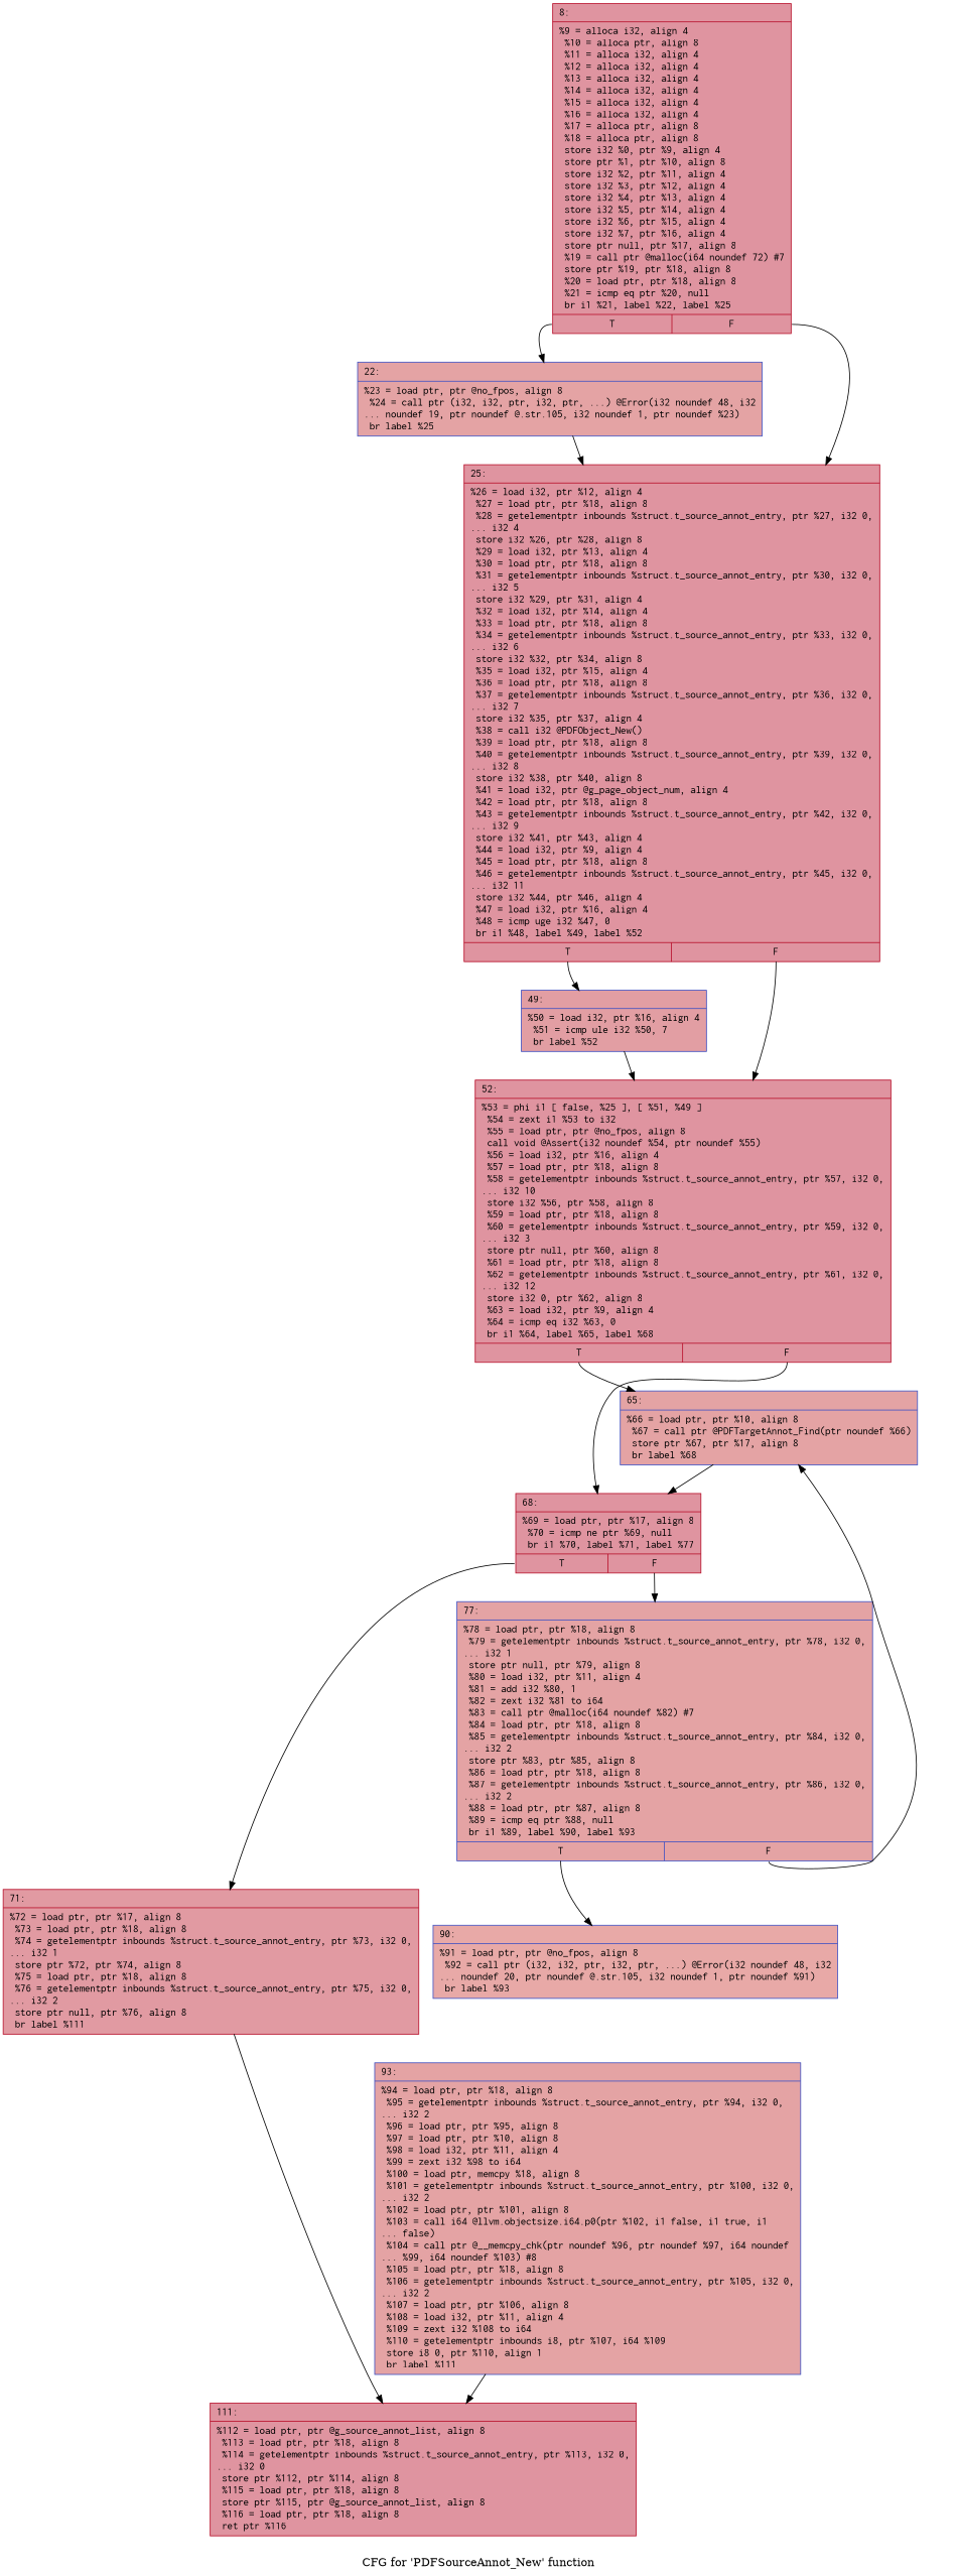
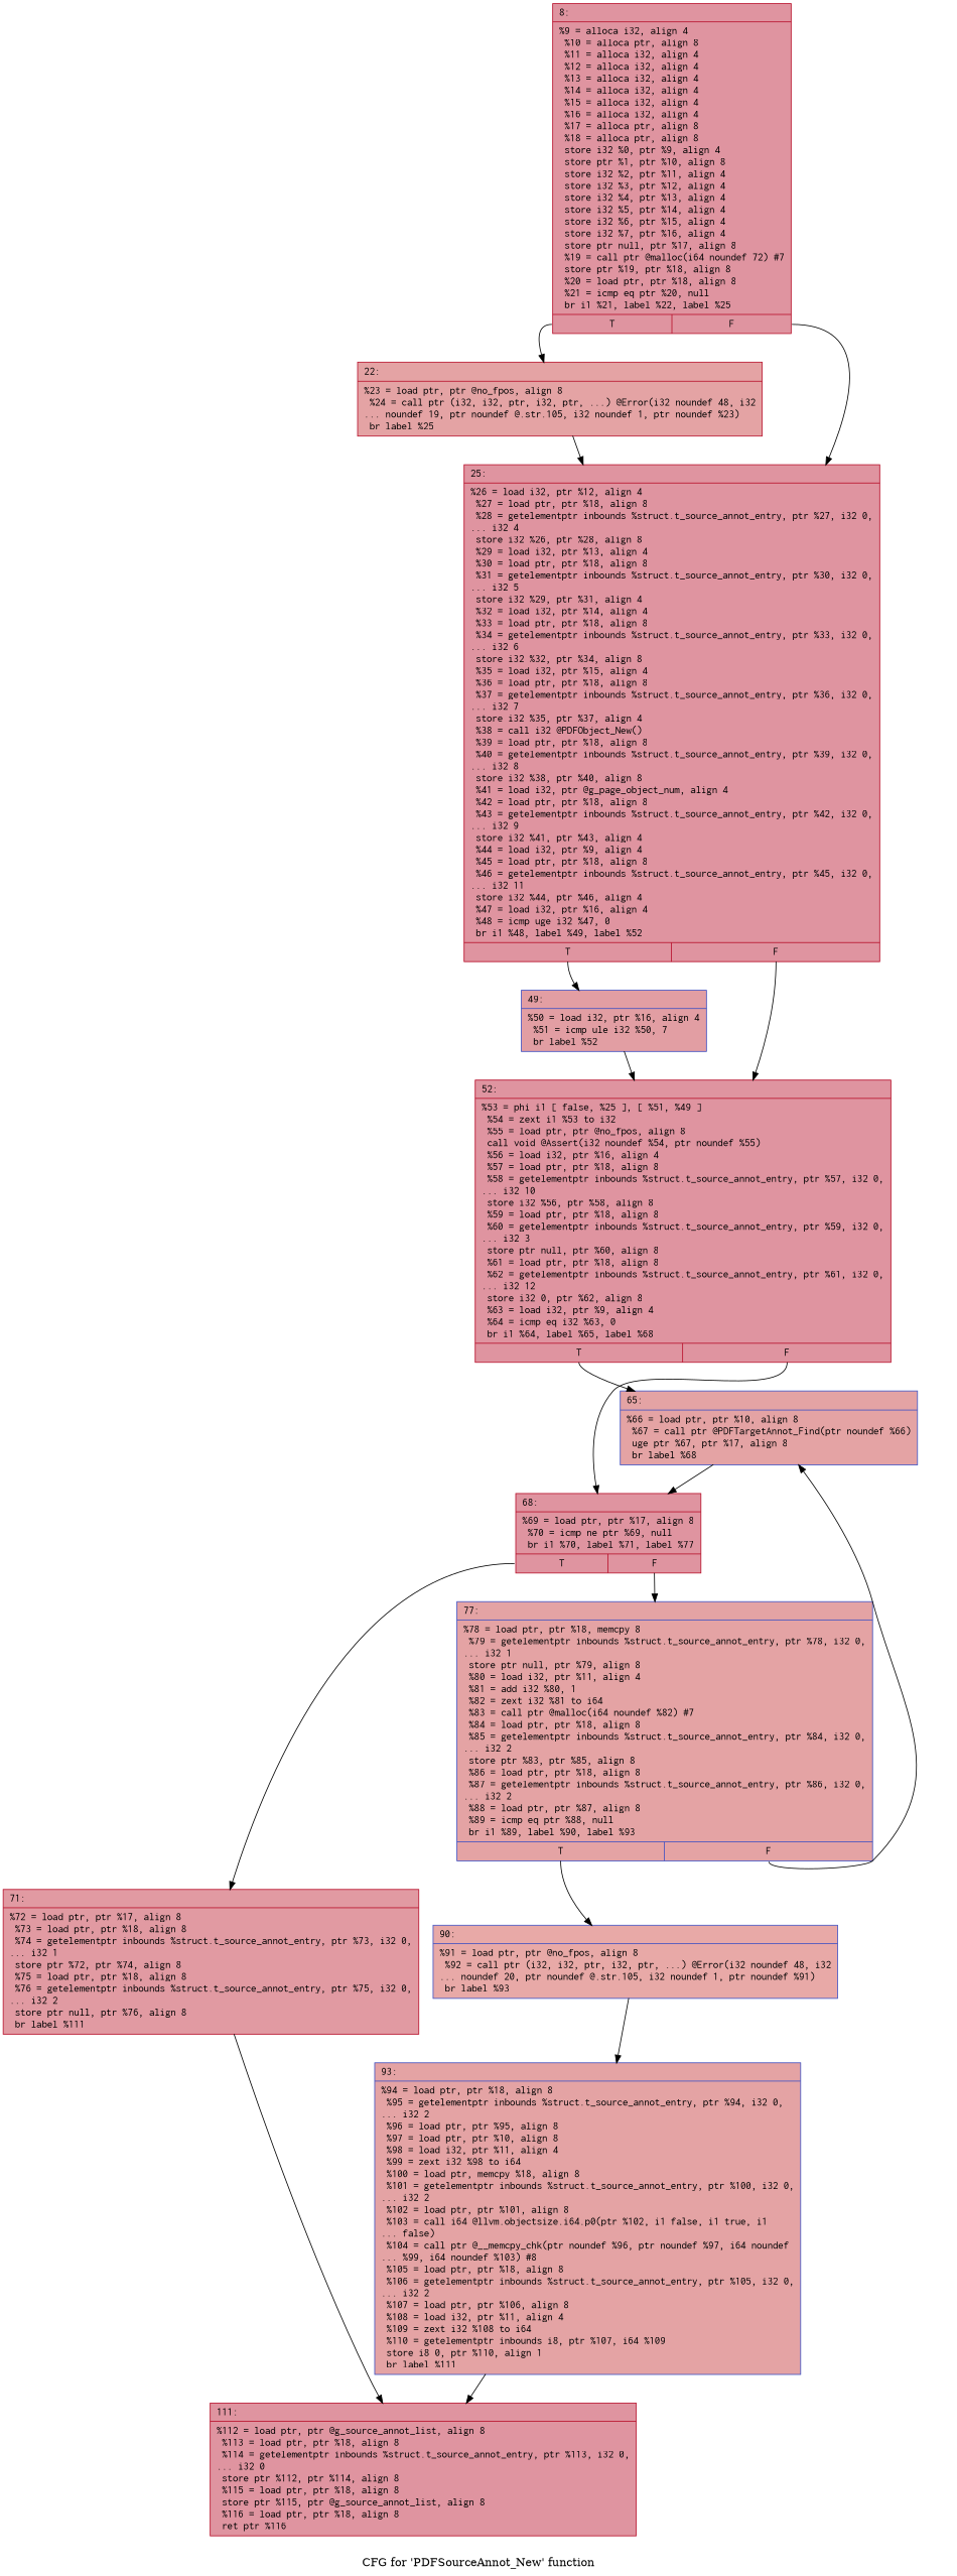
  digraph {
    label="CFG for 'PDFSourceAnnot_New' function"
    node [color="#b70d28ff" fillcolor="#b70d2870" fontname=Courier shape=record style=filled]
    n1 [label="{8:\l|  %9 = alloca i32, align 4\l  %10 = alloca ptr, align 8\l  %11 = alloca i32, align 4\l  %12 = alloca i32, align 4\l  %13 = alloca i32, align 4\l  %14 = alloca i32, align 4\l  %15 = alloca i32, align 4\l  %16 = alloca i32, align 4\l  %17 = alloca ptr, align 8\l  %18 = alloca ptr, align 8\l  store i32 %0, ptr %9, align 4\l  store ptr %1, ptr %10, align 8\l  store i32 %2, ptr %11, align 4\l  store i32 %3, ptr %12, align 4\l  store i32 %4, ptr %13, align 4\l  store i32 %5, ptr %14, align 4\l  store i32 %6, ptr %15, align 4\l  store i32 %7, ptr %16, align 4\l  store ptr null, ptr %17, align 8\l  %19 = call ptr @malloc(i64 noundef 72) #7\l  store ptr %19, ptr %18, align 8\l  %20 = load ptr, ptr %18, align 8\l  %21 = icmp eq ptr %20, null\l  br i1 %21, label %22, label %25\l|{<s0>T|<s1>F}}"]
-   n2 [color="#3d50c3ff" fillcolor="#c32e3170" label="{22:\l|  %23 = load ptr, ptr @no_fpos, align 8\l  %24 = call ptr (i32, i32, ptr, i32, ptr, ...) @Error(i32 noundef 48, i32\l... noundef 19, ptr noundef @.str.105, i32 noundef 1, ptr noundef %23)\l  br label %25\l}"]
+   n2 [fillcolor="#c32e3170" label="{22:\l|  %23 = load ptr, ptr @no_fpos, align 8\l  %24 = call ptr (i32, i32, ptr, i32, ptr, ...) @Error(i32 noundef 48, i32\l... noundef 19, ptr noundef @.str.105, i32 noundef 1, ptr noundef %23)\l  br label %25\l}"]
    n3 [label="{25:\l|  %26 = load i32, ptr %12, align 4\l  %27 = load ptr, ptr %18, align 8\l  %28 = getelementptr inbounds %struct.t_source_annot_entry, ptr %27, i32 0,\l... i32 4\l  store i32 %26, ptr %28, align 8\l  %29 = load i32, ptr %13, align 4\l  %30 = load ptr, ptr %18, align 8\l  %31 = getelementptr inbounds %struct.t_source_annot_entry, ptr %30, i32 0,\l... i32 5\l  store i32 %29, ptr %31, align 4\l  %32 = load i32, ptr %14, align 4\l  %33 = load ptr, ptr %18, align 8\l  %34 = getelementptr inbounds %struct.t_source_annot_entry, ptr %33, i32 0,\l... i32 6\l  store i32 %32, ptr %34, align 8\l  %35 = load i32, ptr %15, align 4\l  %36 = load ptr, ptr %18, align 8\l  %37 = getelementptr inbounds %struct.t_source_annot_entry, ptr %36, i32 0,\l... i32 7\l  store i32 %35, ptr %37, align 4\l  %38 = call i32 @PDFObject_New()\l  %39 = load ptr, ptr %18, align 8\l  %40 = getelementptr inbounds %struct.t_source_annot_entry, ptr %39, i32 0,\l... i32 8\l  store i32 %38, ptr %40, align 8\l  %41 = load i32, ptr @g_page_object_num, align 4\l  %42 = load ptr, ptr %18, align 8\l  %43 = getelementptr inbounds %struct.t_source_annot_entry, ptr %42, i32 0,\l... i32 9\l  store i32 %41, ptr %43, align 4\l  %44 = load i32, ptr %9, align 4\l  %45 = load ptr, ptr %18, align 8\l  %46 = getelementptr inbounds %struct.t_source_annot_entry, ptr %45, i32 0,\l... i32 11\l  store i32 %44, ptr %46, align 4\l  %47 = load i32, ptr %16, align 4\l  %48 = icmp uge i32 %47, 0\l  br i1 %48, label %49, label %52\l|{<s0>T|<s1>F}}"]
    n4 [color="#3d50c3ff" fillcolor="#be242e70" label="{49:\l|  %50 = load i32, ptr %16, align 4\l  %51 = icmp ule i32 %50, 7\l  br label %52\l}"]
    n5 [label="{52:\l|  %53 = phi i1 [ false, %25 ], [ %51, %49 ]\l  %54 = zext i1 %53 to i32\l  %55 = load ptr, ptr @no_fpos, align 8\l  call void @Assert(i32 noundef %54, ptr noundef %55)\l  %56 = load i32, ptr %16, align 4\l  %57 = load ptr, ptr %18, align 8\l  %58 = getelementptr inbounds %struct.t_source_annot_entry, ptr %57, i32 0,\l... i32 10\l  store i32 %56, ptr %58, align 8\l  %59 = load ptr, ptr %18, align 8\l  %60 = getelementptr inbounds %struct.t_source_annot_entry, ptr %59, i32 0,\l... i32 3\l  store ptr null, ptr %60, align 8\l  %61 = load ptr, ptr %18, align 8\l  %62 = getelementptr inbounds %struct.t_source_annot_entry, ptr %61, i32 0,\l... i32 12\l  store i32 0, ptr %62, align 8\l  %63 = load i32, ptr %9, align 4\l  %64 = icmp eq i32 %63, 0\l  br i1 %64, label %65, label %68\l|{<s0>T|<s1>F}}"]
-   n6 [color="#3d50c3ff" fillcolor="#c32e3170" label="{65:\l|  %66 = load ptr, ptr %10, align 8\l  %67 = call ptr @PDFTargetAnnot_Find(ptr noundef %66)\l  store ptr %67, ptr %17, align 8\l  br label %68\l}"]
+   n6 [color="#3d50c3ff" fillcolor="#c32e3170" label="{65:\l|  %66 = load ptr, ptr %10, align 8\l  %67 = call ptr @PDFTargetAnnot_Find(ptr noundef %66)\l  uge ptr %67, ptr %17, align 8\l  br label %68\l}"]
    n7 [label="{68:\l|  %69 = load ptr, ptr %17, align 8\l  %70 = icmp ne ptr %69, null\l  br i1 %70, label %71, label %77\l|{<s0>T|<s1>F}}"]
    n8 [fillcolor="#bb1b2c70" label="{71:\l|  %72 = load ptr, ptr %17, align 8\l  %73 = load ptr, ptr %18, align 8\l  %74 = getelementptr inbounds %struct.t_source_annot_entry, ptr %73, i32 0,\l... i32 1\l  store ptr %72, ptr %74, align 8\l  %75 = load ptr, ptr %18, align 8\l  %76 = getelementptr inbounds %struct.t_source_annot_entry, ptr %75, i32 0,\l... i32 2\l  store ptr null, ptr %76, align 8\l  br label %111\l}"]
-   n9 [color="#3d50c3ff" fillcolor="#c32e3170" label="{77:\l|  %78 = load ptr, ptr %18, align 8\l  %79 = getelementptr inbounds %struct.t_source_annot_entry, ptr %78, i32 0,\l... i32 1\l  store ptr null, ptr %79, align 8\l  %80 = load i32, ptr %11, align 4\l  %81 = add i32 %80, 1\l  %82 = zext i32 %81 to i64\l  %83 = call ptr @malloc(i64 noundef %82) #7\l  %84 = load ptr, ptr %18, align 8\l  %85 = getelementptr inbounds %struct.t_source_annot_entry, ptr %84, i32 0,\l... i32 2\l  store ptr %83, ptr %85, align 8\l  %86 = load ptr, ptr %18, align 8\l  %87 = getelementptr inbounds %struct.t_source_annot_entry, ptr %86, i32 0,\l... i32 2\l  %88 = load ptr, ptr %87, align 8\l  %89 = icmp eq ptr %88, null\l  br i1 %89, label %90, label %93\l|{<s0>T|<s1>F}}"]
+   n9 [color="#3d50c3ff" fillcolor="#c32e3170" label="{77:\l|  %78 = load ptr, ptr %18, memcpy 8\l  %79 = getelementptr inbounds %struct.t_source_annot_entry, ptr %78, i32 0,\l... i32 1\l  store ptr null, ptr %79, align 8\l  %80 = load i32, ptr %11, align 4\l  %81 = add i32 %80, 1\l  %82 = zext i32 %81 to i64\l  %83 = call ptr @malloc(i64 noundef %82) #7\l  %84 = load ptr, ptr %18, align 8\l  %85 = getelementptr inbounds %struct.t_source_annot_entry, ptr %84, i32 0,\l... i32 2\l  store ptr %83, ptr %85, align 8\l  %86 = load ptr, ptr %18, align 8\l  %87 = getelementptr inbounds %struct.t_source_annot_entry, ptr %86, i32 0,\l... i32 2\l  %88 = load ptr, ptr %87, align 8\l  %89 = icmp eq ptr %88, null\l  br i1 %89, label %90, label %93\l|{<s0>T|<s1>F}}"]
    n10 [label="{111:\l|  %112 = load ptr, ptr @g_source_annot_list, align 8\l  %113 = load ptr, ptr %18, align 8\l  %114 = getelementptr inbounds %struct.t_source_annot_entry, ptr %113, i32 0,\l... i32 0\l  store ptr %112, ptr %114, align 8\l  %115 = load ptr, ptr %18, align 8\l  store ptr %115, ptr @g_source_annot_list, align 8\l  %116 = load ptr, ptr %18, align 8\l  ret ptr %116\l}"]
    n11 [color="#3d50c3ff" fillcolor="#ca3b3770" label="{90:\l|  %91 = load ptr, ptr @no_fpos, align 8\l  %92 = call ptr (i32, i32, ptr, i32, ptr, ...) @Error(i32 noundef 48, i32\l... noundef 20, ptr noundef @.str.105, i32 noundef 1, ptr noundef %91)\l  br label %93\l}"]
    n12 [color="#3d50c3ff" fillcolor="#c32e3170" label="{93:\l|  %94 = load ptr, ptr %18, align 8\l  %95 = getelementptr inbounds %struct.t_source_annot_entry, ptr %94, i32 0,\l... i32 2\l  %96 = load ptr, ptr %95, align 8\l  %97 = load ptr, ptr %10, align 8\l  %98 = load i32, ptr %11, align 4\l  %99 = zext i32 %98 to i64\l  %100 = load ptr, memcpy %18, align 8\l  %101 = getelementptr inbounds %struct.t_source_annot_entry, ptr %100, i32 0,\l... i32 2\l  %102 = load ptr, ptr %101, align 8\l  %103 = call i64 @llvm.objectsize.i64.p0(ptr %102, i1 false, i1 true, i1\l... false)\l  %104 = call ptr @__memcpy_chk(ptr noundef %96, ptr noundef %97, i64 noundef\l... %99, i64 noundef %103) #8\l  %105 = load ptr, ptr %18, align 8\l  %106 = getelementptr inbounds %struct.t_source_annot_entry, ptr %105, i32 0,\l... i32 2\l  %107 = load ptr, ptr %106, align 8\l  %108 = load i32, ptr %11, align 4\l  %109 = zext i32 %108 to i64\l  %110 = getelementptr inbounds i8, ptr %107, i64 %109\l  store i8 0, ptr %110, align 1\l  br label %111\l}"]
    n1 -> n2 [tailport=s0]
    n1 -> n3 [tailport=s1]
    n2 -> n3
    n3 -> n4 [tailport=s0]
    n3 -> n5 [tailport=s1]
    n4 -> n5
    n5 -> n6 [tailport=s0]
    n5 -> n7 [tailport=s1]
    n6 -> n7
    n7 -> n8 [tailport=s0]
    n7 -> n9 [tailport=s1]
    n8 -> n10
    n9 -> n6 [tailport=s1]
    n9 -> n11 [tailport=s0]
+   n11 -> n12
    n12 -> n10
  }
